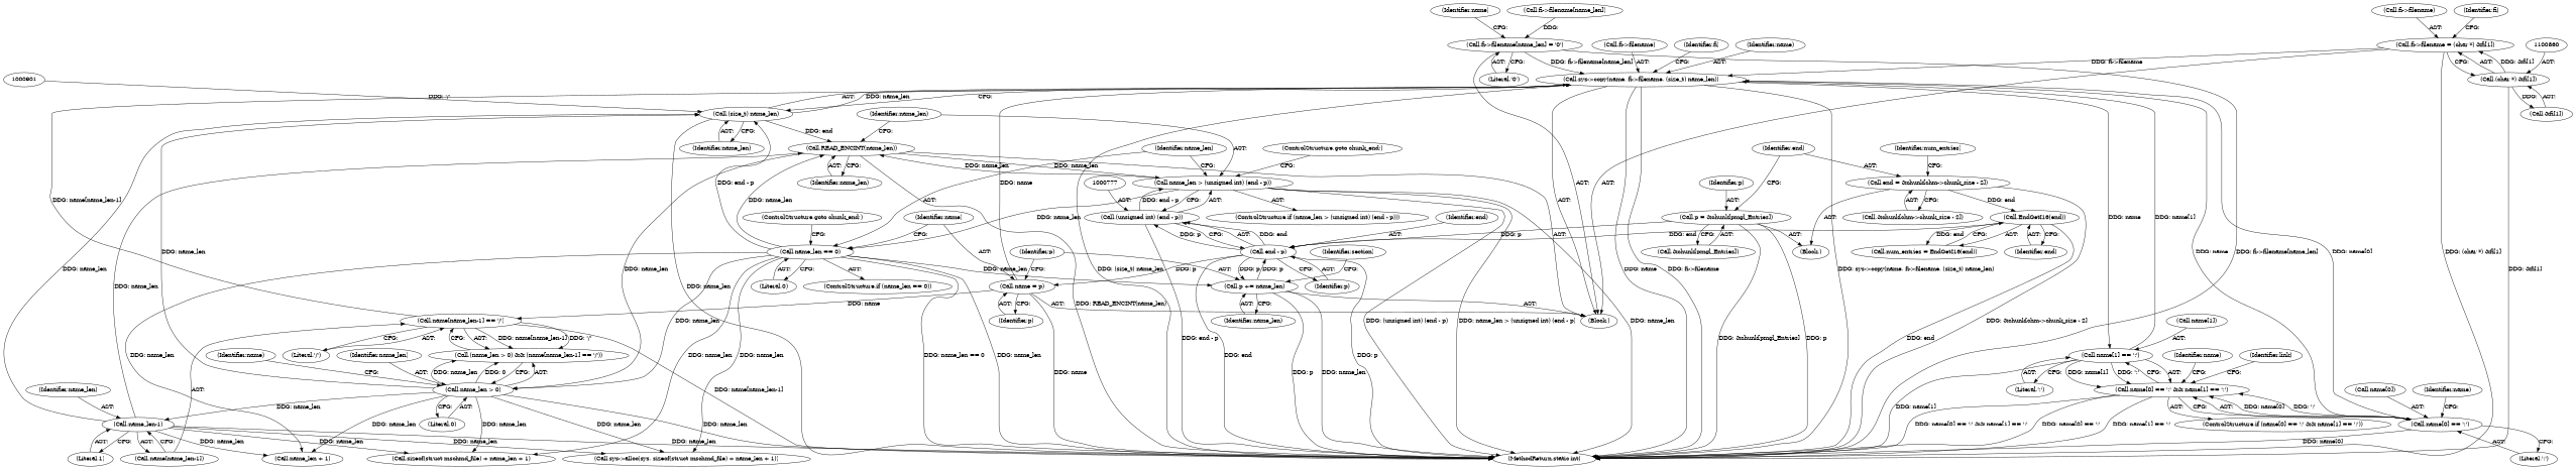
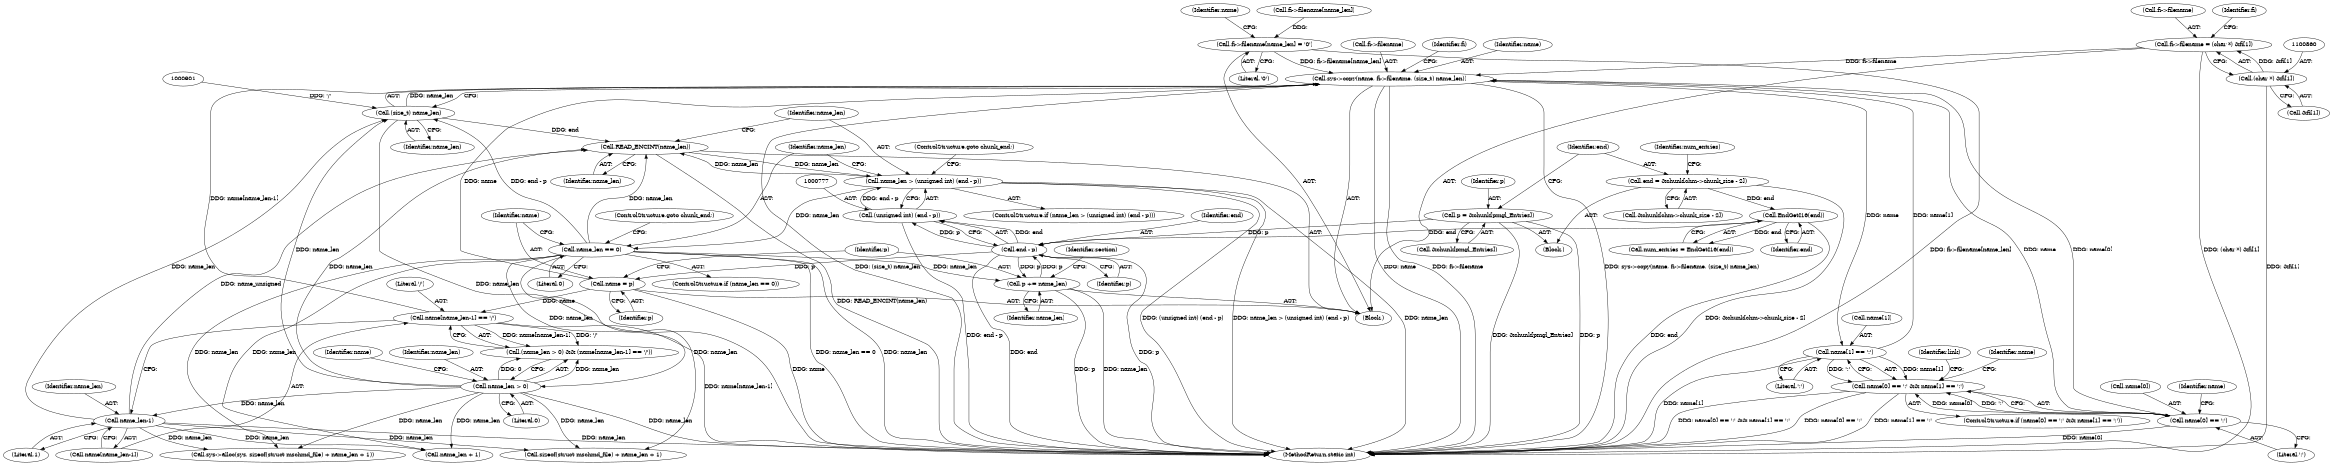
  digraph {
    n1 [label="(Call,sys->copy(name, fi->filename, (size_t) name_len))"]
    n2 [label="(Call,(size_t) name_len)"]
    n3 [label="(Call,name[1] == ':')"]
    n4 [label="(Call,name[0] == ':')"]
    n5 [label="(Block,)"]
    n6 [label="(MethodReturn,static int)"]
    n7 [label="(Call,READ_ENCINT(name_len))"]
    n8 [label="(Identifier,name_len)"]
    n9 [label="(Call,name[0] == ':' && name[1] == ':')"]
    n10 [label="(Literal,':')"]
    n11 [label="(Literal,':')"]
    n12 [label="(Call,name = p)"]
    n13 [label="(Call,name[name_len-1] == '/')"]
    n14 [label="(Identifier,p)"]
    n15 [label="(Call,(name_len > 0) && (name[name_len-1] == '/'))"]
    n16 [label="(Literal,'/')"]
    n17 [label="(Call,end - p)"]
    n18 [label="(Call,p += name_len)"]
    n19 [label="(Call,(unsigned int) (end - p))"]
    n20 [label="(Identifier,p)"]
    n21 [label="(Identifier,name_len)"]
    n22 [label="(Call,name_len > (unsigned int) (end - p))"]
    n23 [label="(Call,EndGetI16(end))"]
    n24 [label="(Call,num_entries = EndGetI16(end))"]
    n25 [label="(Identifier,end)"]
    n26 [label="(Call,end = &chunk[chm->chunk_size - 2])"]
    n27 [label="(Block,)"]
    n28 [label="(Call,&chunk[chm->chunk_size - 2])"]
    n29 [label="(Call,name_len == 0)"]
    n30 [label="(Call,name_len > 0)"]
    n31 [label="(Literal,0)"]
    n32 [label="(Call,sys->alloc(sys, sizeof(struct mschmd_file) + name_len + 1))"]
    n33 [label="(Call,name_len + 1)"]
    n34 [label="(Call,sizeof(struct mschmd_file) + name_len + 1)"]
    n35 [label="(ControlStructure,if (name_len == 0))"]
    n36 [label="(Identifier,name_len)"]
    n37 [label="(Call,name_len-1)"]
    n38 [label="(Literal,0)"]
    n39 [label="(ControlStructure,if (name_len > (unsigned int) (end - p)))"]
    n40 [label="(Call,name[name_len-1])"]
    n41 [label="(Literal,1)"]
    n42 [label="(Call,p = &chunk[pmgl_Entries])"]
    n43 [label="(Call,&chunk[pmgl_Entries])"]
    n44 [label="(ControlStructure,if (name[0] == ':' && name[1] == ':'))"]
    n45 [label="(Call,fi->filename[name_len] = '\0')"]
    n46 [label="(Literal,'\0')"]
    n47 [label="(Call,fi->filename = (char *) &fi[1])"]
    n48 [label="(Call,(char *) &fi[1])"]
    n49 [label="(Call,&fi[1])"]
    n50 [label="(ControlStructure,goto chunk_end;)"]
    n51 [label="(Identifier,link)"]
    n52 [label="(ControlStructure,goto chunk_end;)"]
    n53 [label="(Call,name[0])"]
    n54 [label="(Call,fi->filename)"]
    n55 [label="(Call,name[1])"]
    n56 [label="(Identifier,name_len)"]
    n57 [label="(Identifier,section)"]
    n58 [label="(Identifier,num_entries)"]
    n59 [label="(Identifier,name_len)"]
    n60 [label="(Identifier,name)"]
    n61 [label="(Identifier,name)"]
    n62 [label="(Identifier,name)"]
    n63 [label="(Identifier,end)"]
    n64 [label="(Identifier,end)"]
    n65 [label="(Call,fi->filename[name_len])"]
    n66 [label="(Identifier,name)"]
    n67 [label="(Identifier,name)"]
    n68 [label="(Identifier,name_len)"]
    n69 [label="(Identifier,name)"]
    n70 [label="(Call,fi->filename)"]
    n71 [label="(Identifier,p)"]
    n72 [label="(Identifier,name_len)"]
    n73 [label="(Identifier,fi)"]
    n74 [label="(Identifier,fi)"]
    n75 [label="(Identifier,p)"]
    1000901
    1000777
    n78 [label=1100860]
    n1 -> n2 [label="CFG: "]
    n1 -> n3 [label="DDG: name"]
    n1 -> n4 [label="DDG: name"]
    n1 -> n5 [label="AST: "]
    n1 -> n6 [label="DDG: fi->filename"]
    n1 -> n6 [label="DDG: sys->copy(name, fi->filename, (size_t) name_len)"]
    n1 -> n6 [label="DDG: (size_t) name_len"]
    n1 -> n6 [label="DDG: name"]
    n2 -> n1 [label="AST: "]
    n2 -> n1 [label="DDG: name_len"]
    n2 -> n6 [label="DDG: name_len"]
    n2 -> n7 [label="DDG: end"]
    n2 -> n8 [label="CFG: "]
    n3 -> n1 [label="DDG: name[1]"]
    n3 -> n6 [label="DDG: name[1]"]
    n3 -> n9 [label="AST: "]
    n3 -> n9 [label="DDG: name[1]"]
    n3 -> n9 [label="DDG: ':'"]
    n3 -> n10 [label="CFG: "]
    n4 -> n1 [label="DDG: name[0]"]
    n4 -> n6 [label="DDG: name[0]"]
    n4 -> n9 [label="AST: "]
    n4 -> n9 [label="DDG: name[0]"]
    n4 -> n9 [label="DDG: ':'"]
    n4 -> n11 [label="CFG: "]
    n7 -> n5 [label="AST: "]
    n7 -> n6 [label="DDG: READ_ENCINT(name_len)"]
    n7 -> n22 [label="DDG: name_len"]
    n7 -> n36 [label="CFG: "]
    n8 -> n2 [label="AST: "]
    n9 -> n3 [label="CFG: "]
    n9 -> n4 [label="CFG: "]
    n9 -> n6 [label="DDG: name[0] == ':' && name[1] == ':'"]
    n9 -> n6 [label="DDG: name[0] == ':'"]
    n9 -> n6 [label="DDG: name[1] == ':'"]
    n9 -> n44 [label="AST: "]
    n10 -> n3 [label="AST: "]
    n11 -> n4 [label="AST: "]
    n12 -> n1 [label="DDG: name"]
    n12 -> n5 [label="AST: "]
    n12 -> n6 [label="DDG: name"]
    n12 -> n13 [label="DDG: name"]
    n12 -> n14 [label="CFG: "]
    n13 -> n1 [label="DDG: name[name_len-1]"]
    n13 -> n6 [label="DDG: name[name_len-1]"]
    n13 -> n15 [label="AST: "]
    n13 -> n15 [label="DDG: name[name_len-1]"]
    n13 -> n15 [label="DDG: '/'"]
-   n13 -> n16 [label="CFG: "]
+   n13 -> n37 [label="CFG: "]
    n14 -> n12 [label="AST: "]
    n15 -> n13 [label="CFG: "]
    n15 -> n30 [label="CFG: "]
    n16 -> n13 [label="AST: "]
    n17 -> n6 [label="DDG: p"]
    n17 -> n6 [label="DDG: end"]
    n17 -> n12 [label="DDG: p"]
    n17 -> n18 [label="DDG: p"]
    n17 -> n19 [label="AST: "]
    n17 -> n19 [label="DDG: end"]
    n17 -> n19 [label="DDG: p"]
    n17 -> n20 [label="CFG: "]
    n18 -> n5 [label="AST: "]
    n18 -> n6 [label="DDG: p"]
    n18 -> n6 [label="DDG: name_len"]
    n18 -> n17 [label="DDG: p"]
    n18 -> n21 [label="CFG: "]
    n19 -> n6 [label="DDG: end - p"]
    n19 -> n17 [label="CFG: "]
    n19 -> n22 [label="AST: "]
    n19 -> n22 [label="DDG: end - p"]
    n20 -> n17 [label="AST: "]
    n21 -> n18 [label="AST: "]
    n22 -> n6 [label="DDG: (unsigned int) (end - p)"]
    n22 -> n6 [label="DDG: name_len > (unsigned int) (end - p)"]
    n22 -> n6 [label="DDG: name_len"]
    n22 -> n7 [label="DDG: name_len"]
    n22 -> n19 [label="CFG: "]
    n22 -> n29 [label="DDG: name_len"]
    n22 -> n39 [label="AST: "]
    n23 -> n6 [label="DDG: end"]
    n23 -> n17 [label="DDG: end"]
    n23 -> n24 [label="AST: "]
    n23 -> n24 [label="DDG: end"]
    n23 -> n25 [label="CFG: "]
    n24 -> n23 [label="CFG: "]
    n25 -> n23 [label="AST: "]
    n26 -> n6 [label="DDG: &chunk[chm->chunk_size - 2]"]
    n26 -> n23 [label="DDG: end"]
    n26 -> n27 [label="AST: "]
    n26 -> n28 [label="CFG: "]
    n28 -> n26 [label="AST: "]
    n29 -> n2 [label="DDG: end - p"]
    n29 -> n6 [label="DDG: name_len == 0"]
    n29 -> n6 [label="DDG: name_len"]
    n29 -> n7 [label="DDG: name_len"]
    n29 -> n18 [label="DDG: name_len"]
    n29 -> n30 [label="DDG: name_len"]
    n29 -> n31 [label="CFG: "]
    n29 -> n32 [label="DDG: name_len"]
    n29 -> n33 [label="DDG: name_len"]
    n29 -> n34 [label="DDG: name_len"]
    n29 -> n35 [label="AST: "]
    n30 -> n2 [label="DDG: name_len"]
    n30 -> n6 [label="DDG: name_len"]
-   n7 -> n30 [label="DDG: name_len"]
+   n30 -> n7 [label="DDG: name_len"]
    n30 -> n15 [label="AST: "]
    n30 -> n15 [label="DDG: name_len"]
    n30 -> n15 [label="DDG: 0"]
    n30 -> n32 [label="DDG: name_len"]
    n30 -> n33 [label="DDG: name_len"]
    n30 -> n34 [label="DDG: name_len"]
    n30 -> n37 [label="DDG: name_len"]
    n30 -> n38 [label="CFG: "]
    n31 -> n29 [label="AST: "]
    n36 -> n7 [label="AST: "]
    n37 -> n2 [label="DDG: name_len"]
    n37 -> n6 [label="DDG: name_len"]
-   n37 -> n7 [label="DDG: name_len"]
+   n37 -> n7 [label="DDG: name_unsigned"]
    n37 -> n32 [label="DDG: name_len"]
    n37 -> n33 [label="DDG: name_len"]
    n37 -> n34 [label="DDG: name_len"]
    n37 -> n40 [label="AST: "]
    n37 -> n41 [label="CFG: "]
    n38 -> n30 [label="AST: "]
    n40 -> n13 [label="AST: "]
    n40 -> n37 [label="CFG: "]
    n41 -> n37 [label="AST: "]
    n42 -> n6 [label="DDG: p"]
    n42 -> n6 [label="DDG: &chunk[pmgl_Entries]"]
    n42 -> n17 [label="DDG: p"]
    n42 -> n27 [label="AST: "]
    n42 -> n43 [label="CFG: "]
    n43 -> n42 [label="AST: "]
    n45 -> n1 [label="DDG: fi->filename[name_len]"]
    n45 -> n5 [label="AST: "]
    n45 -> n6 [label="DDG: fi->filename[name_len]"]
    n45 -> n46 [label="CFG: "]
    n46 -> n45 [label="AST: "]
    n47 -> n1 [label="DDG: fi->filename"]
    n47 -> n5 [label="AST: "]
    n47 -> n6 [label="DDG: (char *) &fi[1]"]
    n47 -> n48 [label="CFG: "]
    n48 -> n6 [label="DDG: &fi[1]"]
    n48 -> n47 [label="AST: "]
    n48 -> n47 [label="DDG: &fi[1]"]
-   n48 -> n49 [label="DDG: "]
+   n48 -> n49 [label="CFG: "]
    n49 -> n48 [label="AST: "]
    n50 -> n22 [label="CFG: "]
    n51 -> n9 [label="CFG: "]
    n52 -> n29 [label="CFG: "]
    n53 -> n4 [label="AST: "]
    n54 -> n47 [label="AST: "]
    n55 -> n3 [label="AST: "]
    n56 -> n7 [label="CFG: "]
    n56 -> n22 [label="AST: "]
    n57 -> n18 [label="CFG: "]
    n58 -> n26 [label="CFG: "]
    n59 -> n22 [label="CFG: "]
    n59 -> n29 [label="AST: "]
    n60 -> n45 [label="CFG: "]
    n61 -> n1 [label="AST: "]
    n62 -> n12 [label="AST: "]
    n62 -> n29 [label="CFG: "]
    n63 -> n26 [label="AST: "]
    n63 -> n42 [label="CFG: "]
    n64 -> n17 [label="AST: "]
    n65 -> n45 [label="DDG: "]
    n66 -> n4 [label="CFG: "]
    n67 -> n9 [label="CFG: "]
    n68 -> n37 [label="AST: "]
    n69 -> n30 [label="CFG: "]
    n70 -> n1 [label="AST: "]
    n71 -> n12 [label="CFG: "]
    n71 -> n18 [label="AST: "]
    n72 -> n30 [label="AST: "]
    n73 -> n47 [label="CFG: "]
    n74 -> n1 [label="CFG: "]
    n75 -> n42 [label="AST: "]
    1000901 -> n2 [label="DDG: '/'"]
    1000777 -> n19 [label="AST: "]
    n78 -> n48 [label="AST: "]
  }
